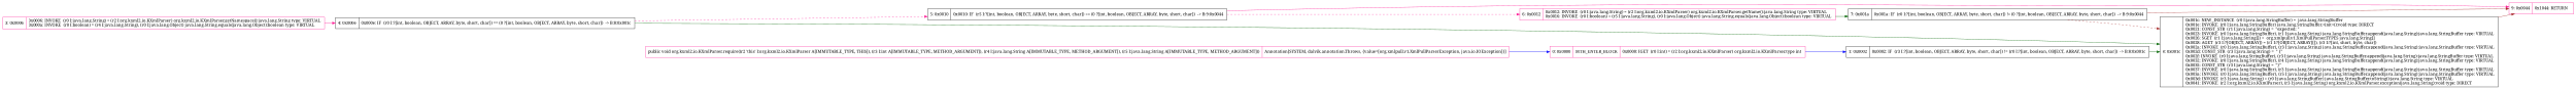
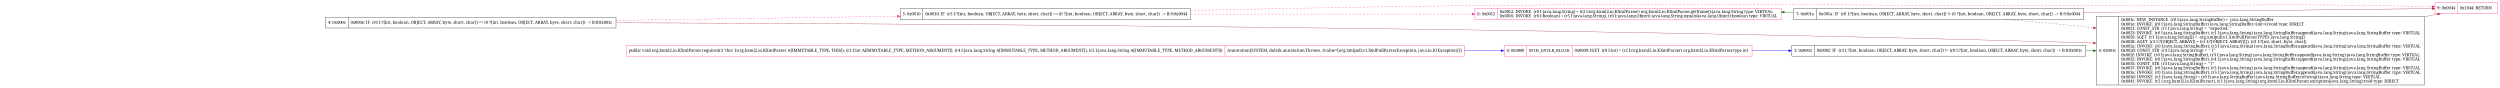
  digraph {
    fontname="Noto Serif"
    rankdir=LR
    node [color=deeppink fontname="Noto Serif" shape=record]
    edge [color=brown fontname="Noto Serif"]
    n1 [label="{0\:\ 0x0000|MTH_ENTER_BLOCK\l|0x0000: IGET  (r0 I:int) = (r2 I:org.kxml2.io.KXmlParser) org.kxml2.io.KXmlParser.type int \l}"]
    n2 [color=black label="{1\:\ 0x0002|0x0002: IF  (r3 I:?[int, boolean, OBJECT, ARRAY, byte, short, char]) != (r0 I:?[int, boolean, OBJECT, ARRAY, byte, short, char])  \-\> B:8:0x001c \l}"]
    n3 [color=black label="{8\:\ 0x001c|0x001c: NEW_INSTANCE  (r0 I:java.lang.StringBuffer) =  java.lang.StringBuffer \l0x001e: INVOKE  (r0 I:java.lang.StringBuffer) java.lang.StringBuffer.\<init\>():void type: DIRECT \l0x0021: CONST_STR  (r1 I:java.lang.String) =  \"expected: \" \l0x0023: INVOKE  (r0 I:java.lang.StringBuffer), (r1 I:java.lang.String) java.lang.StringBuffer.append(java.lang.String):java.lang.StringBuffer type: VIRTUAL \l0x0026: SGET  (r1 I:java.lang.String[]) =  org.xmlpull.v1.XmlPullParser.TYPES java.lang.String[] \l0x0028: AGET  (r3 I:?[OBJECT, ARRAY]) = (r1 I:?[OBJECT, ARRAY][]), (r3 I:?[int, short, byte, char]) \l0x002a: INVOKE  (r0 I:java.lang.StringBuffer), (r3 I:java.lang.String) java.lang.StringBuffer.append(java.lang.String):java.lang.StringBuffer type: VIRTUAL \l0x002d: CONST_STR  (r3 I:java.lang.String) =  \" \{\" \l0x002f: INVOKE  (r0 I:java.lang.StringBuffer), (r3 I:java.lang.String) java.lang.StringBuffer.append(java.lang.String):java.lang.StringBuffer type: VIRTUAL \l0x0032: INVOKE  (r0 I:java.lang.StringBuffer), (r4 I:java.lang.String) java.lang.StringBuffer.append(java.lang.String):java.lang.StringBuffer type: VIRTUAL \l0x0035: CONST_STR  (r3 I:java.lang.String) =  \"\}\" \l0x0037: INVOKE  (r0 I:java.lang.StringBuffer), (r3 I:java.lang.String) java.lang.StringBuffer.append(java.lang.String):java.lang.StringBuffer type: VIRTUAL \l0x003a: INVOKE  (r0 I:java.lang.StringBuffer), (r5 I:java.lang.String) java.lang.StringBuffer.append(java.lang.String):java.lang.StringBuffer type: VIRTUAL \l0x003d: INVOKE  (r3 I:java.lang.String) = (r0 I:java.lang.StringBuffer) java.lang.StringBuffer.toString():java.lang.String type: VIRTUAL \l0x0041: INVOKE  (r2 I:org.kxml2.io.KXmlParser), (r3 I:java.lang.String) org.kxml2.io.KXmlParser.exception(java.lang.String):void type: DIRECT \l}"]
    n4 [label="{9\:\ 0x0044|0x1044: RETURN   \l}"]
-   n5 [label="{3\:\ 0x0006|0x0006: INVOKE  (r0 I:java.lang.String) = (r2 I:org.kxml2.io.KXmlParser) org.kxml2.io.KXmlParser.getNamespace():java.lang.String type: VIRTUAL \l0x000a: INVOKE  (r0 I:boolean) = (r4 I:java.lang.String), (r0 I:java.lang.Object) java.lang.String.equals(java.lang.Object):boolean type: VIRTUAL \l}"]
    n6 [color=black label="{4\:\ 0x000e|0x000e: IF  (r0 I:?[int, boolean, OBJECT, ARRAY, byte, short, char]) == (0 ?[int, boolean, OBJECT, ARRAY, byte, short, char])  \-\> B:8:0x001c \l}"]
    n7 [color=black label="{5\:\ 0x0010|0x0010: IF  (r5 I:?[int, boolean, OBJECT, ARRAY, byte, short, char]) == (0 ?[int, boolean, OBJECT, ARRAY, byte, short, char])  \-\> B:9:0x0044 \l}"]
    n8 [label="{6\:\ 0x0012|0x0012: INVOKE  (r0 I:java.lang.String) = (r2 I:org.kxml2.io.KXmlParser) org.kxml2.io.KXmlParser.getName():java.lang.String type: VIRTUAL \l0x0016: INVOKE  (r0 I:boolean) = (r5 I:java.lang.String), (r0 I:java.lang.Object) java.lang.String.equals(java.lang.Object):boolean type: VIRTUAL \l}"]
    n9 [color=black label="{7\:\ 0x001a|0x001a: IF  (r0 I:?[int, boolean, OBJECT, ARRAY, byte, short, char]) != (0 ?[int, boolean, OBJECT, ARRAY, byte, short, char])  \-\> B:9:0x0044 \l}"]
    n10 [label="{public void org.kxml2.io.KXmlParser.require((r2 'this' I:org.kxml2.io.KXmlParser A[IMMUTABLE_TYPE, THIS]), (r3 I:int A[IMMUTABLE_TYPE, METHOD_ARGUMENT]), (r4 I:java.lang.String A[IMMUTABLE_TYPE, METHOD_ARGUMENT]), (r5 I:java.lang.String A[IMMUTABLE_TYPE, METHOD_ARGUMENT]))  | Annotation[SYSTEM, dalvik.annotation.Throws, \{value=[org.xmlpull.v1.XmlPullParserException, java.io.IOException]\}]\l}"]
    n1 -> n2 [color=blue]
    n2 -> n3 [color=darkgreen]
    n3 -> n4
-   n5 -> n6 [color=deeppink]
-   n6 -> n3 [color=darkgreen]
+   n6 -> n3
    n6 -> n7 [color=deeppink style=dashed]
-   n7 -> n4 [color=deeppink]
+   n7 -> n4 [color=deeppink style=dashed]
    n7 -> n8 [color=deeppink style=dashed]
-   n8 -> n9 [color=darkgreen]
+   n9 -> n8 [color=darkgreen]
    n9 -> n3 [style=dashed]
    n9 -> n4
    n10 -> n1 [color=blue]
  }
